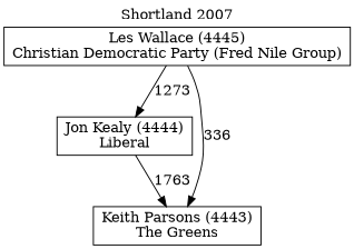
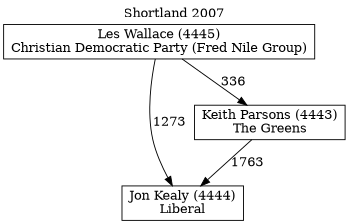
  digraph {
    label="Shortland 2007"
    labelloc=t
    mclimit=10
    node [shape=box]
    n1 [label="Jon Kealy (4444)\nLiberal"]
    n2 [label="Keith Parsons (4443)\nThe Greens"]
    n3 [label="Les Wallace (4445)\nChristian Democratic Party (Fred Nile Group)"]
-   n1 -> n2 [label=1763]
+   n2 -> n1 [label=1763]
    n3 -> n1 [label=1273]
    n3 -> n2 [label=336]
  }
